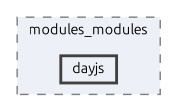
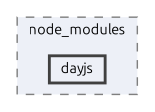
  digraph {
    compound=true
    fontname=Ubuntu
    n1 [color=grey25 fillcolor="#edf0f7" fontname=Ubuntu fontsize=10 height=0.2 label=dayjs shape=box style="filled,bold" width=0.4]
    subgraph cluster_1 {
      bgcolor="#edf0f7"
      fontsize=10
-     label=modules_modules
+     label=node_modules
      pencolor=grey50
      style="filled,dashed"
      n1
    }
  }
